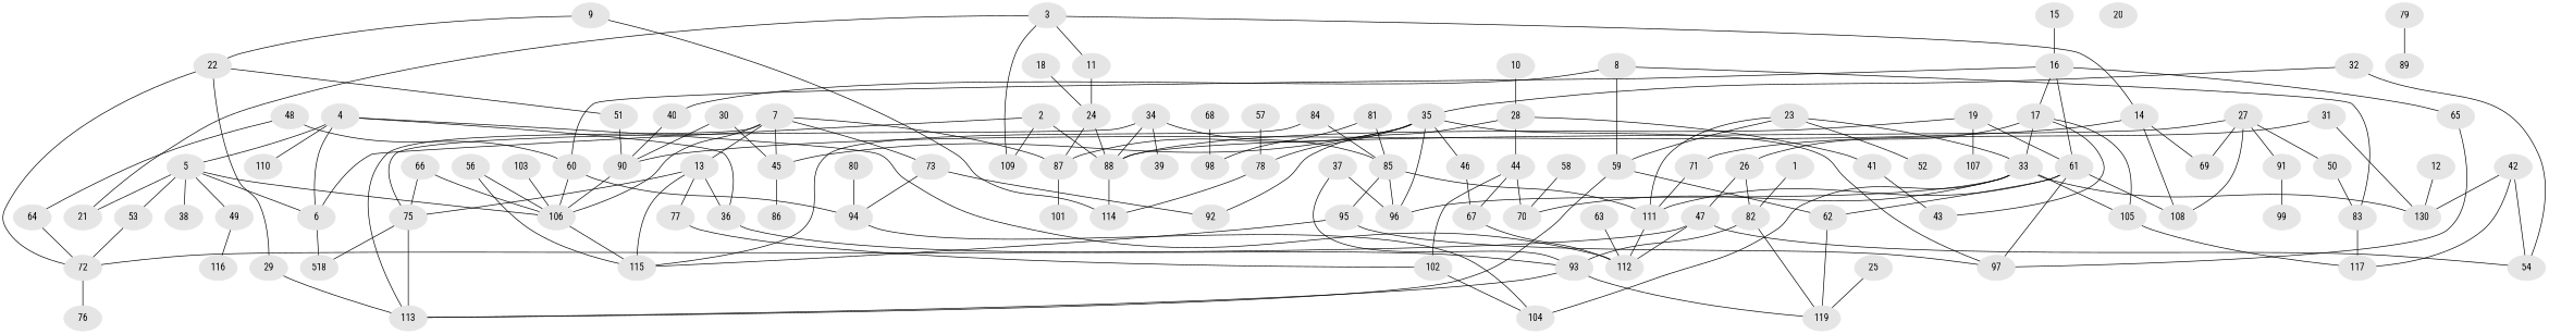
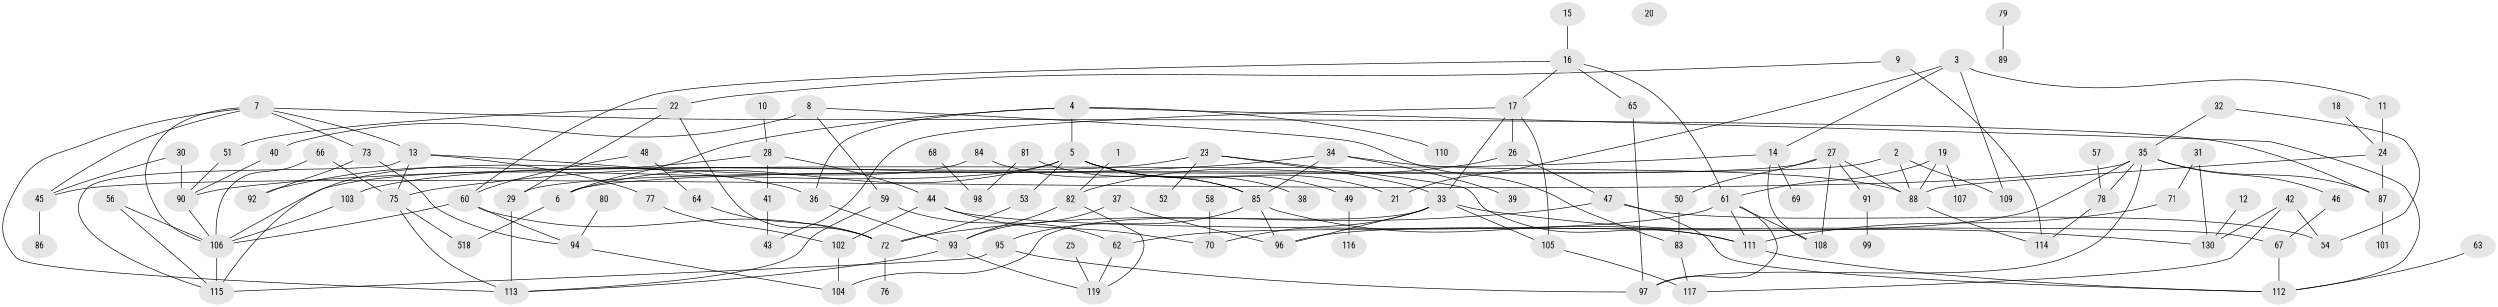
  graph {
    fontname="Roboto Condensed"
    node [color=gray90 fontname="Roboto Condensed" style=filled]
    edge [fontname="Roboto Condensed"]
    1
    82
    119
    93
    2
    6
    88
    109
    n9 [label=518]
    114
    3
    11
    14
    21
    24
    69
    90
    108
    4
    5
    36
    110
    112
    38
    49
    53
    106
    116
    72
    115
    7
    13
    45
    73
    87
    113
    75
    77
    86
    92
    94
    101
    8
    40
    59
    83
    62
    117
    9
    22
    29
    51
    10
    28
    41
    44
    n57 [label=130]
    12
    102
    15
    16
    17
    60
    61
    65
    26
    33
    43
    105
    111
    97
    47
    96
    70
    104
    18
    19
    107
    20
    76
    23
    52
    25
    54
    27
    50
    91
    99
    67
    30
    31
    71
    32
    35
    46
    78
    34
    39
    85
    95
    37
    42
    48
    64
    56
    57
    58
    63
    66
    68
    98
    79
    89
    80
    81
    84
    103
    1 -- 82
    82 -- 119
    82 -- 93
    93 -- 119
    93 -- 113
    2 -- 6
    2 -- 88
    2 -- 109
    6 -- n9
    88 -- 114
    3 -- 109
    3 -- 11
    3 -- 14
    3 -- 21
    11 -- 24
    14 -- 69
    14 -- 90
    14 -- 108
    24 -- 88
    24 -- 87
    90 -- 106
    4 -- 6
    4 -- 5
    4 -- 36
    4 -- 110
    4 -- 112
    5 -- 6
    5 -- 21
    5 -- 38
    5 -- 49
    5 -- 53
    5 -- 106
    36 -- 93
    49 -- 116
    53 -- 72
    106 -- 115
    72 -- 76
    7 -- 106
    7 -- 13
    7 -- 45
    7 -- 73
    7 -- 87
    7 -- 113
    13 -- 36
    13 -- 115
    13 -- 75
    13 -- 77
    45 -- 86
    73 -- 92
    73 -- 94
    87 -- 101
    75 -- n9
    75 -- 113
    77 -- 102
    94 -- 104
    8 -- 40
    8 -- 59
    8 -- 83
    40 -- 90
    59 -- 113
    59 -- 62
    83 -- 117
    62 -- 119
    9 -- 114
    9 -- 22
    22 -- 72
    22 -- 29
    22 -- 51
    29 -- 113
    51 -- 90
    10 -- 28
    28 -- 92
    28 -- 41
    28 -- 44
    41 -- 43
    44 -- 102
    44 -- 70
    44 -- 67
    12 -- n57
    102 -- 104
    15 -- 16
    16 -- 17
    16 -- 60
    16 -- 61
    16 -- 65
    17 -- 26
    17 -- 33
    17 -- 43
    17 -- 105
    60 -- 106
+   60 -- 72
    60 -- 94
    61 -- 108
    61 -- 62
    61 -- 111
    61 -- 97
    65 -- 97
    26 -- 82
    26 -- 47
    33 -- n57
    33 -- 105
    33 -- 96
    33 -- 70
    33 -- 104
    105 -- 117
    111 -- 112
    47 -- 112
    47 -- 72
    47 -- 54
    18 -- 24
    19 -- 88
    19 -- 61
    19 -- 107
-   23 -- 59
+   23 -- 103
    23 -- 33
    23 -- 111
    23 -- 52
    25 -- 119
    27 -- 88
    27 -- 108
-   27 -- 69
+   27 -- 29
    27 -- 50
    27 -- 91
    50 -- 83
    91 -- 99
    67 -- 112
    30 -- 90
    30 -- 45
    31 -- n57
    31 -- 71
    71 -- 111
    32 -- 54
    32 -- 35
    35 -- 45
    35 -- 87
    35 -- 97
    35 -- 96
    35 -- 46
    35 -- 78
    46 -- 67
    78 -- 114
    34 -- 88
    34 -- 75
    34 -- 39
    34 -- 85
    85 -- 111
    85 -- 96
    85 -- 95
    95 -- 115
    95 -- 97
    37 -- 93
    37 -- 96
    42 -- 117
    42 -- n57
    42 -- 54
    48 -- 60
    48 -- 64
    64 -- 72
    56 -- 106
    56 -- 115
    57 -- 78
    58 -- 70
    63 -- 112
    66 -- 106
    66 -- 75
    68 -- 98
    79 -- 89
    80 -- 94
    81 -- 85
    81 -- 98
    84 -- 115
    84 -- 85
    103 -- 106
  }
